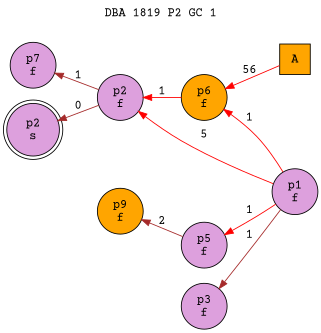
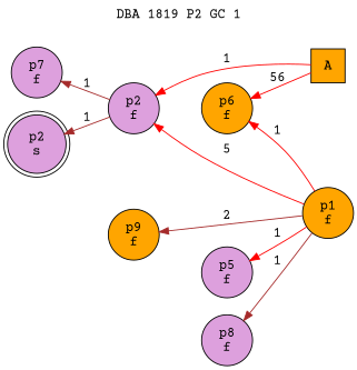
  digraph {
    fontname="Courier Prime"
    label=" DBA 1819 P2 GC 1 "
    labelloc=tl
    rankdir=RL
    node [fillcolor=plum fontname="Courier Prime" shape=circle style=filled]
    edge [color=red fontname="Courier Prime"]
    n1 [fillcolor=orange label=A shape=square]
    n2 [fillcolor=orange label="p6\nf"]
-   n3 [label="p1\nf"]
+   n3 [fillcolor=orange label="p1\nf"]
    n4 [label="p2\nf"]
    n5 [fillcolor=orange label="p9\nf"]
    n6 [label="p5\nf"]
-   n7 [label="p3\nf"]
+   n7 [label="p8\nf"]
    n8 [label="p7\nf"]
    n9 [label="p2\ns" shape=doublecircle]
    n1 -> n2 [label=56]
-   n2 -> n4 [label=1]
+   n1 -> n4 [label=1]
    n3 -> n2 [label=1]
    n3 -> n4 [label=5]
-   n6 -> n5 [color=brown label=2]
+   n3 -> n5 [color=brown label=2]
    n3 -> n6 [label=1]
    n3 -> n7 [color=brown label=1]
    n4 -> n8 [color=brown label=1]
-   n4 -> n9 [color=brown label=0]
+   n4 -> n9 [color=brown label=1]
  }
